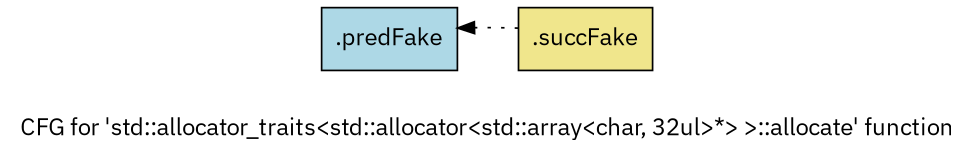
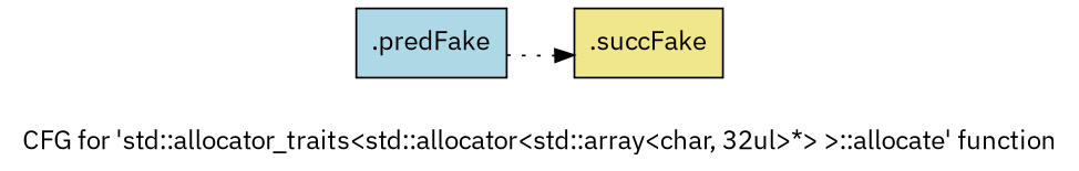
  digraph {
    label="CFG for 'std::allocator_traits\<std::allocator\<std::array\<char, 32ul\>*\> \>::allocate' function"
    rankdir=LR
    fontname="IBM Plex Sans"
    node [shape=record style=filled fontname="IBM Plex Sans"]
    n1 [label="{.predFake}" fillcolor=lightblue]
    n2 [filename="/mnt/xilinx/Vitis_HLS/2021.2/tps/lnx64/gcc-6.2.0/lib/gcc/x86_64-pc-linux-gnu/6.2.0/../../../../include/c++/6.2.0/bits/alloc_traits.h" label="{.succFake}" linenumber=416 fillcolor=khaki]
-   n2 -> n1 [execusionnum=1 filename="/mnt/xilinx/Vitis_HLS/2021.2/tps/lnx64/gcc-6.2.0/lib/gcc/x86_64-pc-linux-gnu/6.2.0/../../../../include/c++/6.2.0/bits/alloc_traits.h" style=dotted fontname="IBM Plex Sans"]
+   n1 -> n2 [execusionnum=1 filename="/mnt/xilinx/Vitis_HLS/2021.2/tps/lnx64/gcc-6.2.0/lib/gcc/x86_64-pc-linux-gnu/6.2.0/../../../../include/c++/6.2.0/bits/alloc_traits.h" style=dotted fontname="IBM Plex Sans"]
  }
